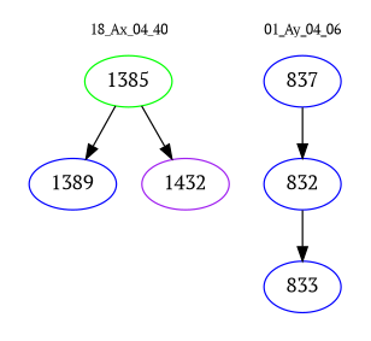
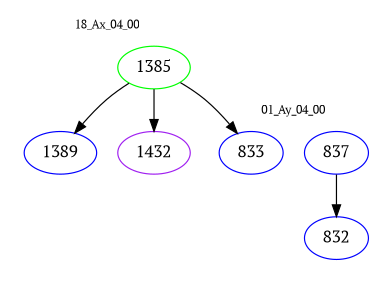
  digraph {
    fontname="PT Serif"
    node [color=blue fontname="PT Serif"]
    edge [color=black fontname="PT Serif"]
    n1 [label=1389]
    n2 [color=green label=1385]
    n3 [color=purple label=1432]
    n4 [label=837]
    n5 [label=832]
    n6 [label=833]
    subgraph cluster_1 {
      color=white
      fontsize=10
-     label="18_Ax_04_40"
+     label="18_Ax_04_00"
      n1
      n2
      n3
    }
    subgraph cluster_2 {
      color=white
      fontsize=10
-     label="01_Ay_04_06"
+     label="01_Ay_04_00"
      n4
      n5
      n6
    }
    n2 -> n1
    n2 -> n3
    n4 -> n5
-   n5 -> n6
+   n2 -> n6
  }
